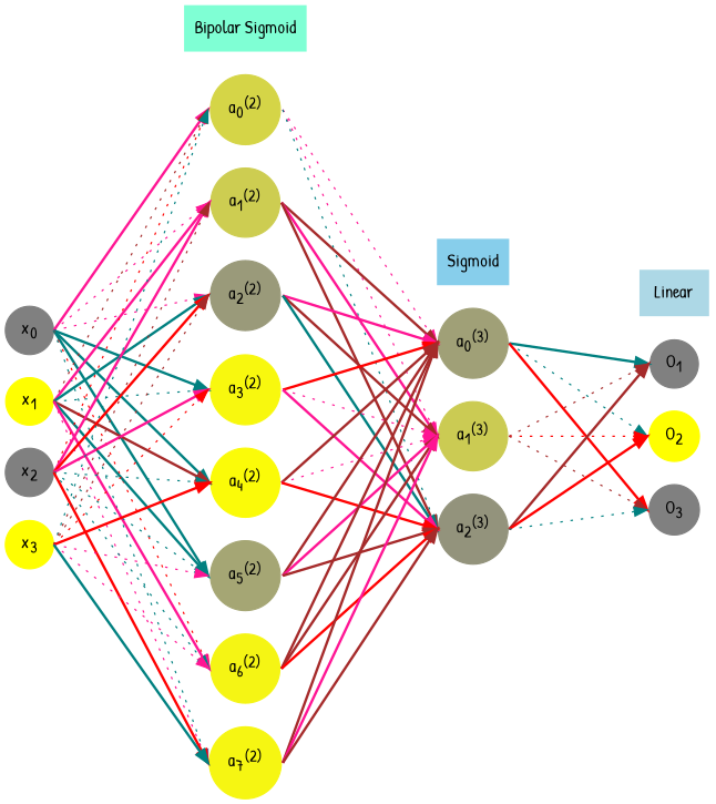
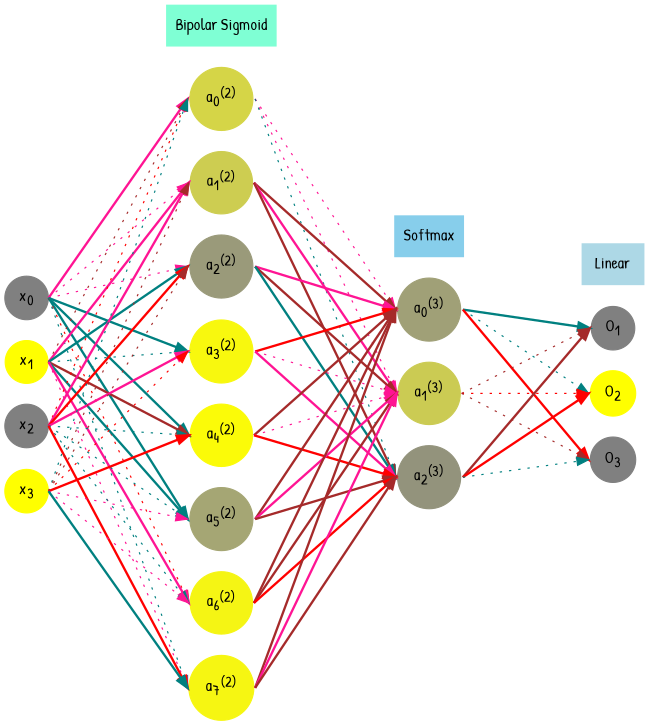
  digraph {
    rankdir=LR
    ranksep=1.4
    splines=false
    fontname="Patrick Hand"
    node [color="0.1667, 0.0, 0.5" fillcolor="0.1667, 0.0, 0.5" shape=circle style=filled fontname="Patrick Hand"]
    edge [headport=w style=bold tailport=e fontname="Patrick Hand" color=deeppink]
    n1 [label=<x<sub>0</sub>>]
    n2 [color="0.1667, 1.0, 1.0" fillcolor="0.1667, 1.0, 1.0" label=<x<sub>1</sub>>]
    n3 [label=<x<sub>2</sub>>]
    n4 [color="0.1667, 1.0, 1.0" fillcolor="0.1667, 1.0, 1.0" label=<x<sub>3</sub>>]
    n5 [color="0.1667, 0.665469, 0.832735" fillcolor="0.1667, 0.665469, 0.832735" label=<a<sub>0</sub><sup>(2)</sup>>]
    n6 [color="0.1667, 0.604742, 0.802371" fillcolor="0.1667, 0.604742, 0.802371" label=<a<sub>1</sub><sup>(2)</sup>>]
    n7 [color="0.1667, 0.209976, 0.604988" fillcolor="0.1667, 0.209976, 0.604988" label=<a<sub>2</sub><sup>(2)</sup>>]
    n8 [color="0.1667, 0.942051, 0.971026" fillcolor="0.1667, 0.942051, 0.971026" label=<a<sub>3</sub><sup>(2)</sup>>]
    n9 [color="0.1667, 0.964895, 0.982448" fillcolor="0.1667, 0.964895, 0.982448" label=<a<sub>4</sub><sup>(2)</sup>>]
    n10 [color="0.1667, 0.296941, 0.648471" fillcolor="0.1667, 0.296941, 0.648471" label=<a<sub>5</sub><sup>(2)</sup>>]
    n11 [color="0.1667, 0.914952, 0.957476" fillcolor="0.1667, 0.914952, 0.957476" label=<a<sub>6</sub><sup>(2)</sup>>]
    n12 [color="0.1667, 0.925721, 0.962861" fillcolor="0.1667, 0.925721, 0.962861" label=<a<sub>7</sub><sup>(2)</sup>>]
    n13 [color="0.1667, 0.257121, 0.628560" fillcolor="0.1667, 0.257121, 0.628560" label=<a<sub>0</sub><sup>(3)</sup>>]
    n14 [color="0.1667, 0.586951, 0.793476" fillcolor="0.1667, 0.586951, 0.793476" label=<a<sub>1</sub><sup>(3)</sup>>]
    n15 [color="0.1667, 0.155928, 0.577964" fillcolor="0.1667, 0.155928, 0.577964" label=<a<sub>2</sub><sup>(3)</sup>>]
    n16 [label=<O<sub>1</sub>>]
    n17 [color="0.1667, 1.0, 1.0" fillcolor="0.1667, 1.0, 1.0" label=<O<sub>2</sub>>]
    n18 [label=<O<sub>3</sub>>]
    n19 [label="Bipolar Sigmoid" shape=plaintext fillcolor=aquamarine color=red]
-   n20 [label=Sigmoid shape=plaintext fillcolor=skyblue color=brown]
+   n20 [label=Softmax shape=plaintext fillcolor=skyblue color=brown]
    n21 [label=Linear shape=plaintext fillcolor=lightblue color=red]
    subgraph sub_1 {
      n1
    }
    subgraph sub_2 {
      n2
    }
    subgraph sub_3 {
      n3
    }
    subgraph sub_4 {
      n4
    }
    subgraph sub_5 {
      n5
    }
    subgraph sub_6 {
      n6
    }
    subgraph sub_7 {
      n7
    }
    subgraph sub_8 {
      n8
    }
    subgraph sub_9 {
      n9
    }
    subgraph sub_10 {
      n10
    }
    subgraph sub_11 {
      n11
    }
    subgraph sub_12 {
      n12
    }
    subgraph sub_13 {
      n13
    }
    subgraph sub_14 {
      n14
    }
    subgraph sub_15 {
      n15
    }
    subgraph sub_16 {
      n16
    }
    subgraph sub_17 {
      n17
    }
    subgraph sub_18 {
      n18
    }
    subgraph sub_19 {
      rank=same
      n1
      n2
      n3
      n4
    }
    subgraph sub_20 {
      rank=same
      n5
      n6
      n7
      n8
      n9
      n10
      n11
      n12
    }
    subgraph sub_21 {
      rank=same
      n13
      n14
      n15
    }
    subgraph sub_22 {
      rank=same
      n16
      n17
      n18
    }
    subgraph sub_23 {
      rank=same
      n5
      n19
    }
    subgraph sub_24 {
      rank=same
      n13
      n20
    }
    subgraph sub_25 {
      rank=same
      n16
      n21
    }
    n1 -> n2 [style=invis color=""]
    n1 -> n5
    n1 -> n6 [style=dotted]
    n1 -> n7 [style=dotted]
    n1 -> n8 [color=teal]
    n1 -> n9 [color=teal]
    n1 -> n10 [color=teal]
    n1 -> n11 [style=dotted color=red]
    n1 -> n12 [style=dotted color=teal]
    n2 -> n3 [style=invis color=""]
    n2 -> n5 [style=dotted color=brown]
    n2 -> n6
    n2 -> n7 [color=teal]
    n2 -> n8 [style=dotted color=teal]
    n2 -> n9 [color=brown]
    n2 -> n10 [color=teal]
    n2 -> n11
    n2 -> n12 [style=dotted]
    n3 -> n4 [style=invis color=""]
    n3 -> n5 [style=dotted color=red]
    n3 -> n6
    n3 -> n7 [color=red]
    n3 -> n8
    n3 -> n9 [style=dotted color=teal]
    n3 -> n10 [style=dotted color=teal]
    n3 -> n11 [style=dotted color=teal]
    n3 -> n12 [color=red]
    n4 -> n5 [style=dotted color=teal]
    n4 -> n6 [style=dotted color=brown]
    n4 -> n7 [style=dotted color=brown]
    n4 -> n8 [style=dotted color=red]
    n4 -> n9 [color=red]
    n4 -> n10 [style=dotted]
    n4 -> n11 [style=dotted]
    n4 -> n12 [color=teal]
    n5 -> n6 [style=invis color=""]
    n5 -> n13 [style=dotted]
    n5 -> n14 [style=dotted]
    n5 -> n15 [style=dotted color=teal]
    n6 -> n7 [style=invis color=""]
    n6 -> n13 [color=brown]
    n6 -> n14
    n6 -> n15 [color=brown]
    n7 -> n8 [style=invis color=""]
    n7 -> n13
    n7 -> n14 [color=brown]
    n7 -> n15 [color=teal]
    n8 -> n9 [style=invis color=""]
    n8 -> n13 [color=red]
    n8 -> n14 [style=dotted]
    n8 -> n15
    n9 -> n10 [style=invis color=""]
    n9 -> n13 [color=brown]
    n9 -> n14 [style=dotted]
    n9 -> n15 [color=red]
    n10 -> n11 [style=invis color=""]
    n10 -> n13 [color=brown]
    n10 -> n14
    n10 -> n15 [color=brown]
    n11 -> n12 [style=invis color=""]
    n11 -> n13 [color=brown]
    n11 -> n14 [color=brown]
    n11 -> n15 [color=red]
    n12 -> n13 [color=brown]
    n12 -> n14
    n12 -> n15 [color=brown]
    n13 -> n14 [style=invis color=""]
    n13 -> n16 [color=teal]
    n13 -> n17 [style=dotted color=teal]
    n13 -> n18 [color=red]
    n14 -> n15 [style=invis color=""]
    n14 -> n16 [style=dotted color=brown]
    n14 -> n17 [style=dotted color=red]
    n14 -> n18 [style=dotted color=brown]
    n15 -> n16 [color=brown]
    n15 -> n17 [color=red]
    n15 -> n18 [style=dotted color=teal]
    n16 -> n17 [style=invis color=""]
    n17 -> n18 [style=invis color=""]
    n19 -> n5 [style=invis color=""]
    n20 -> n13 [style=invis color=""]
    n21 -> n16 [style=invis color=""]
  }
